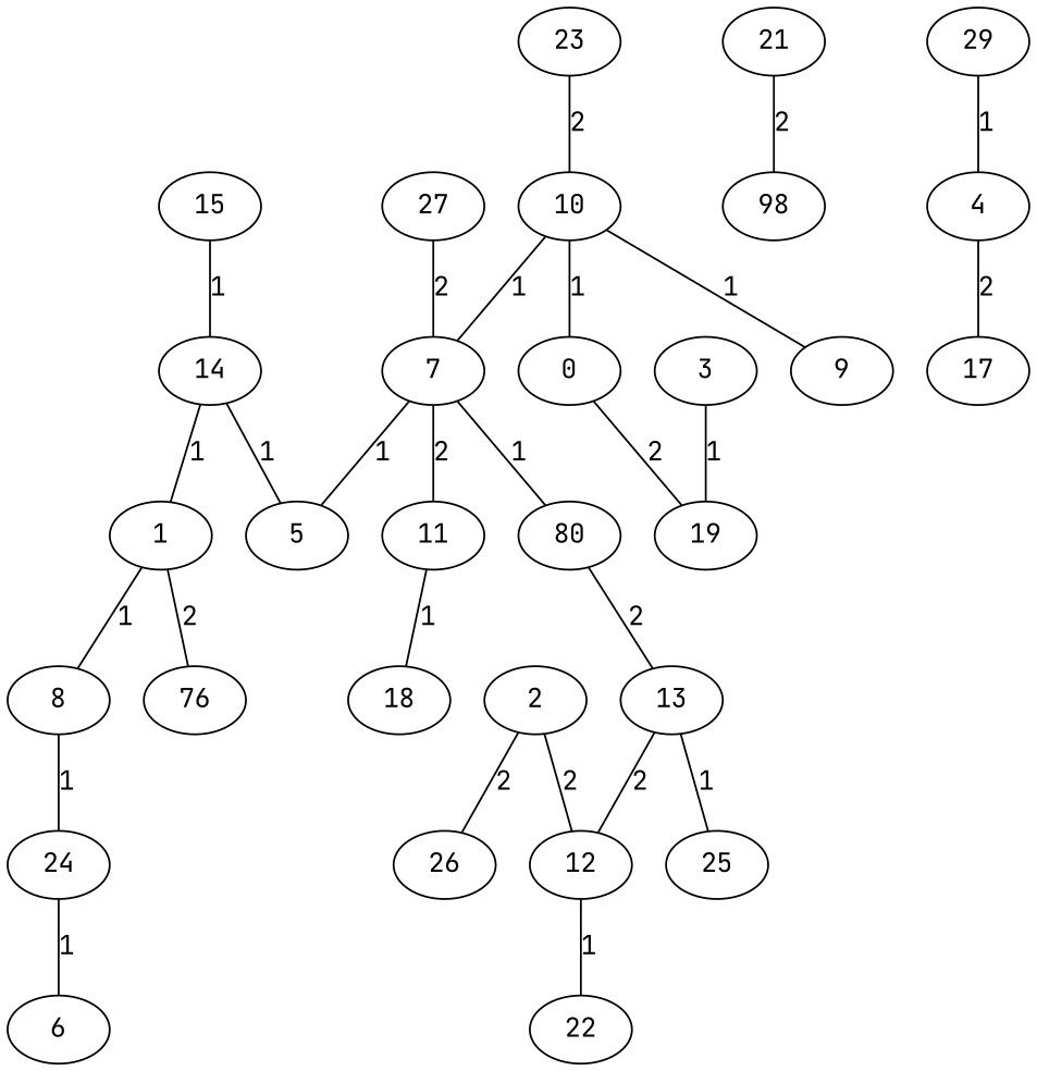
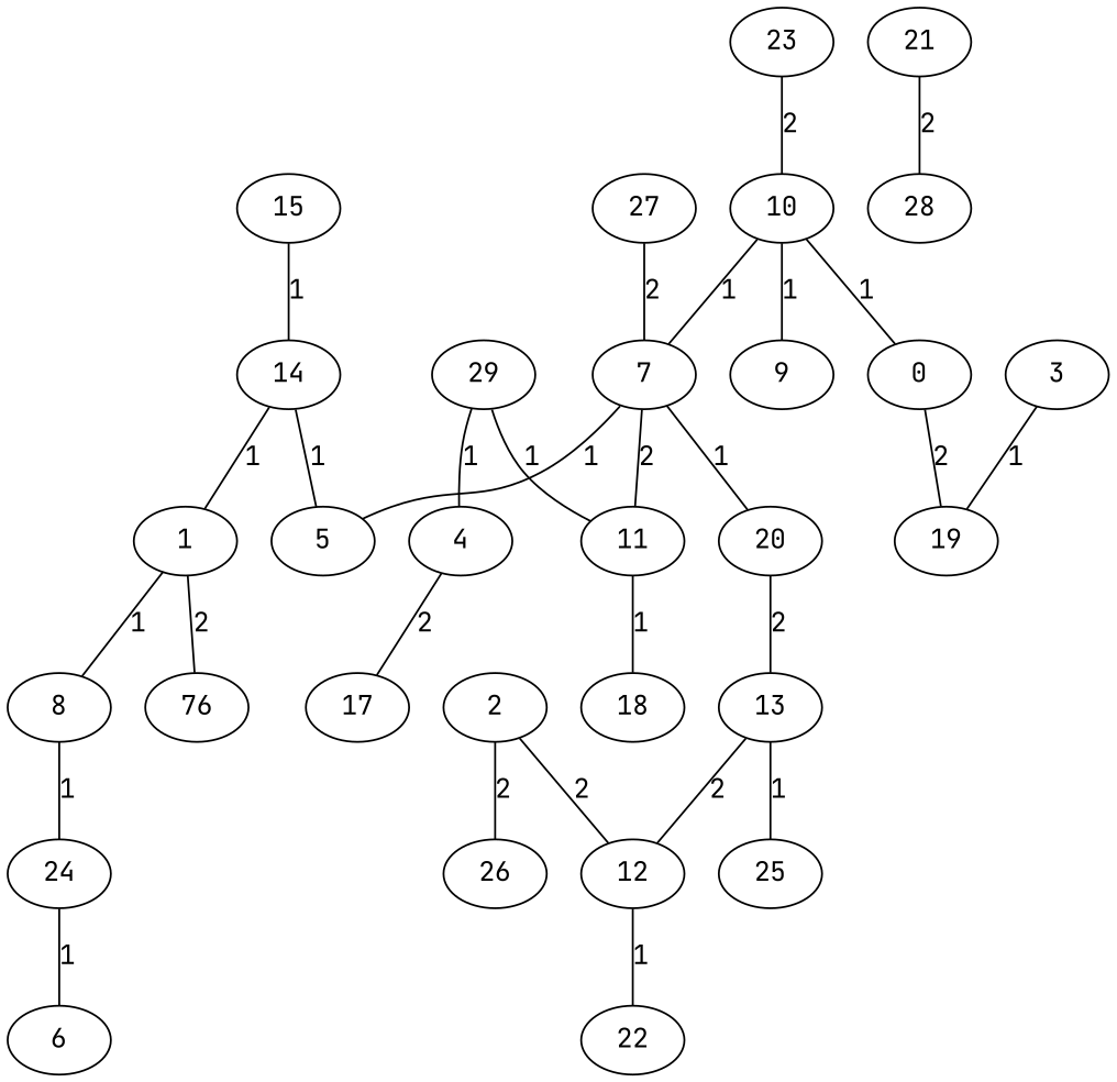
  graph {
    fontname="JetBrains Mono"
    node [fontname="JetBrains Mono"]
    edge [fontname="JetBrains Mono"]
    n1 [label=1]
    n2 [label=8]
    n3 [label=76]
    n4 [label=24]
    n5 [label=6]
    n6 [label=7]
    n7 [label=5]
-   n8 [label=80]
+   n8 [label=20]
    n9 [label=11]
    n10 [label=13]
    n11 [label=18]
    n12 [label=12]
    n13 [label=25]
    n14 [label=10]
    n15 [label=0]
    n16 [label=9]
    n17 [label=19]
    n18 [label=22]
    n19 [label=14]
    n20 [label=15]
    n21 [label=21]
-   n22 [label=98]
+   n22 [label=28]
    n23 [label=29]
    n24 [label=4]
    n25 [label=17]
    n26 [label=2]
    n27 [label=26]
    n28 [label=23]
    n29 [label=27]
    n30 [label=3]
    n1 -- n2 [label=1]
    n1 -- n3 [label=2]
    n2 -- n4 [label=1]
    n4 -- n5 [label=1]
    n6 -- n7 [label=1]
    n6 -- n8 [label=1]
    n6 -- n9 [label=2]
    n8 -- n10 [label=2]
    n9 -- n11 [label=1]
    n10 -- n12 [label=2]
    n10 -- n13 [label=1]
    n12 -- n18 [label=1]
    n14 -- n6 [label=1]
    n14 -- n15 [label=1]
    n14 -- n16 [label=1]
    n15 -- n17 [label=2]
    n19 -- n1 [label=1]
    n19 -- n7 [label=1]
    n20 -- n19 [label=1]
    n21 -- n22 [label=2]
+   n23 -- n9 [label=1]
    n23 -- n24 [label=1]
    n24 -- n25 [label=2]
    n26 -- n12 [label=2]
    n26 -- n27 [label=2]
    n28 -- n14 [label=2]
    n29 -- n6 [label=2]
    n30 -- n17 [label=1]
  }
